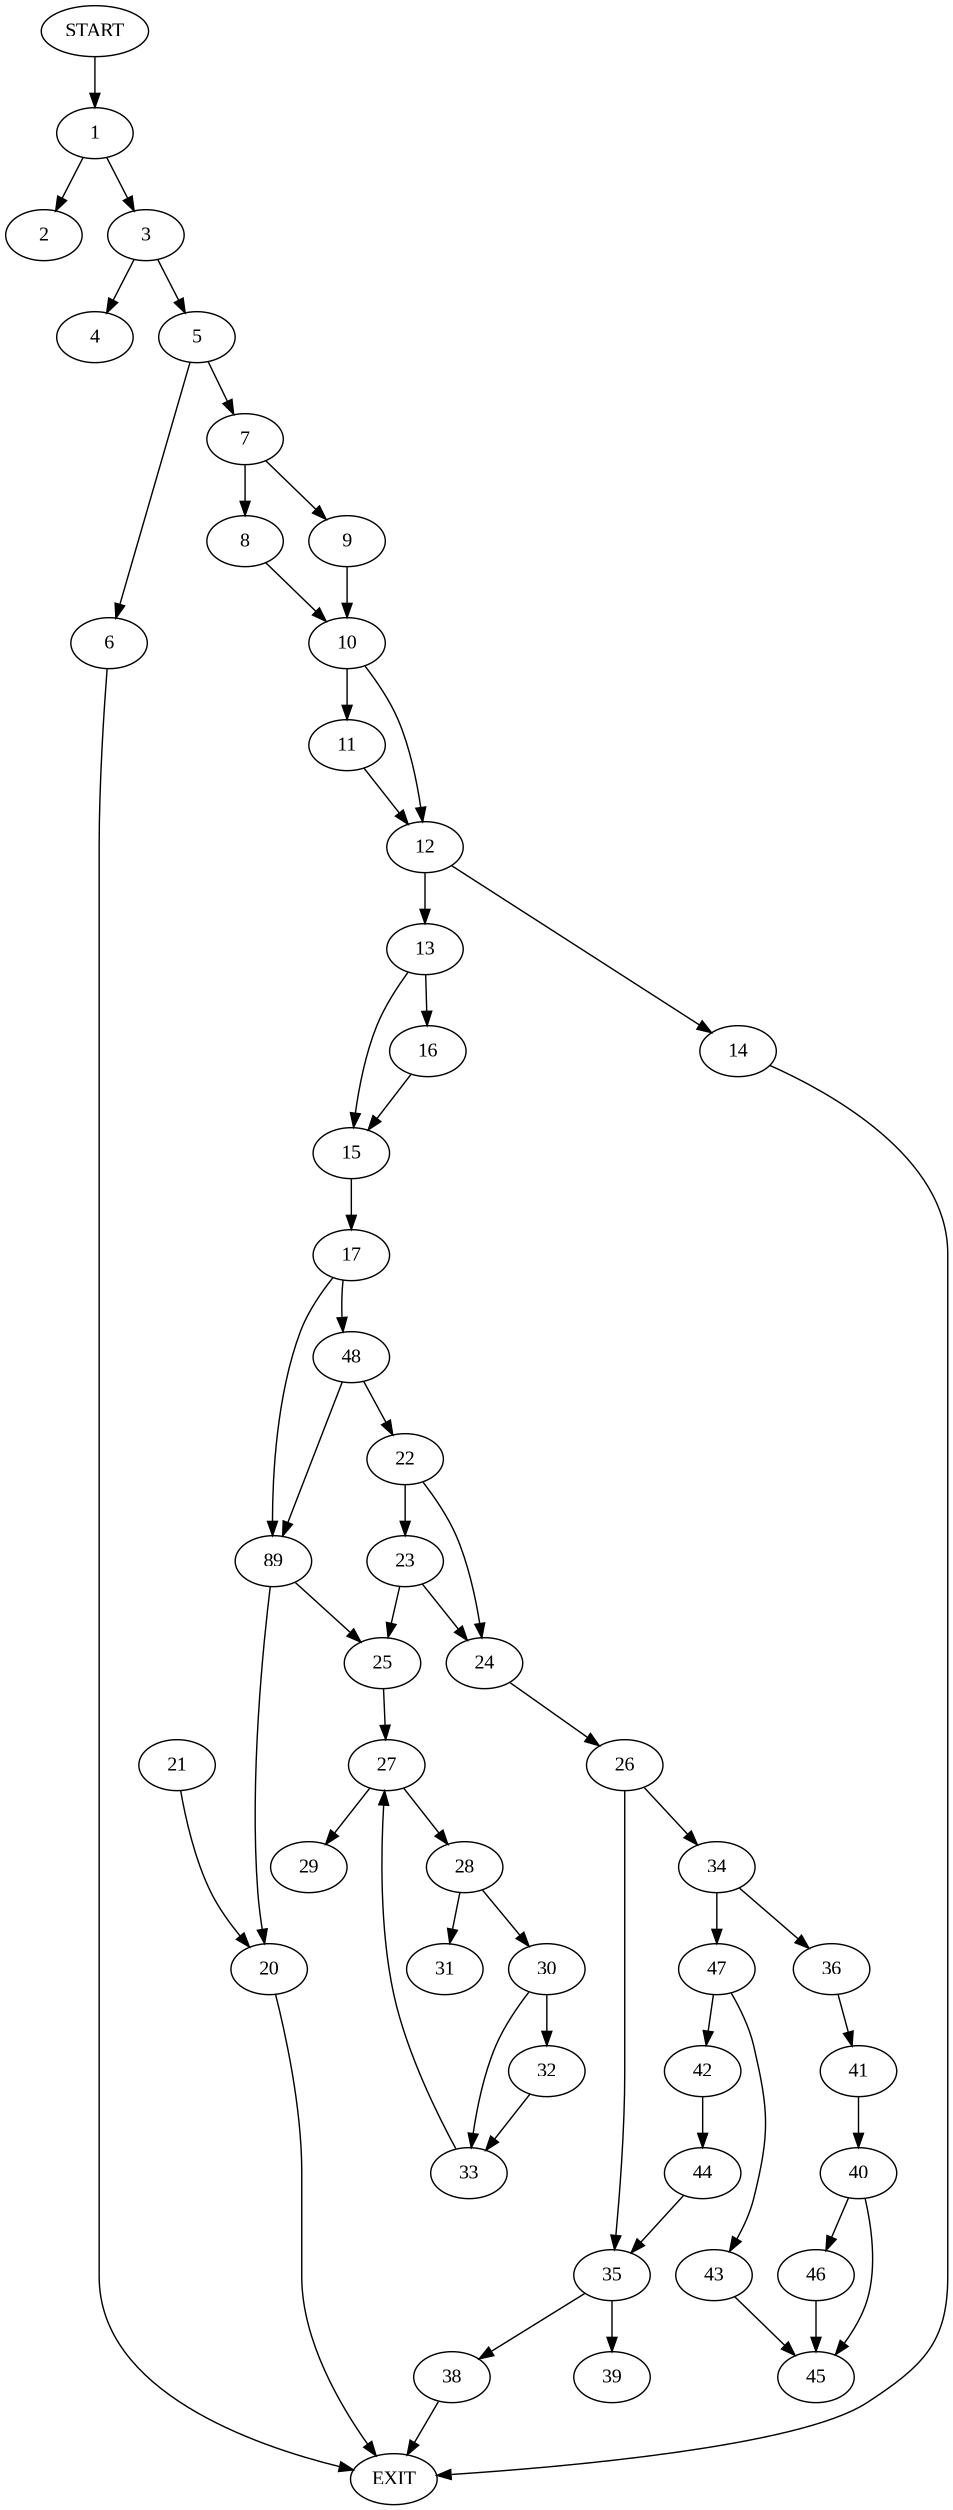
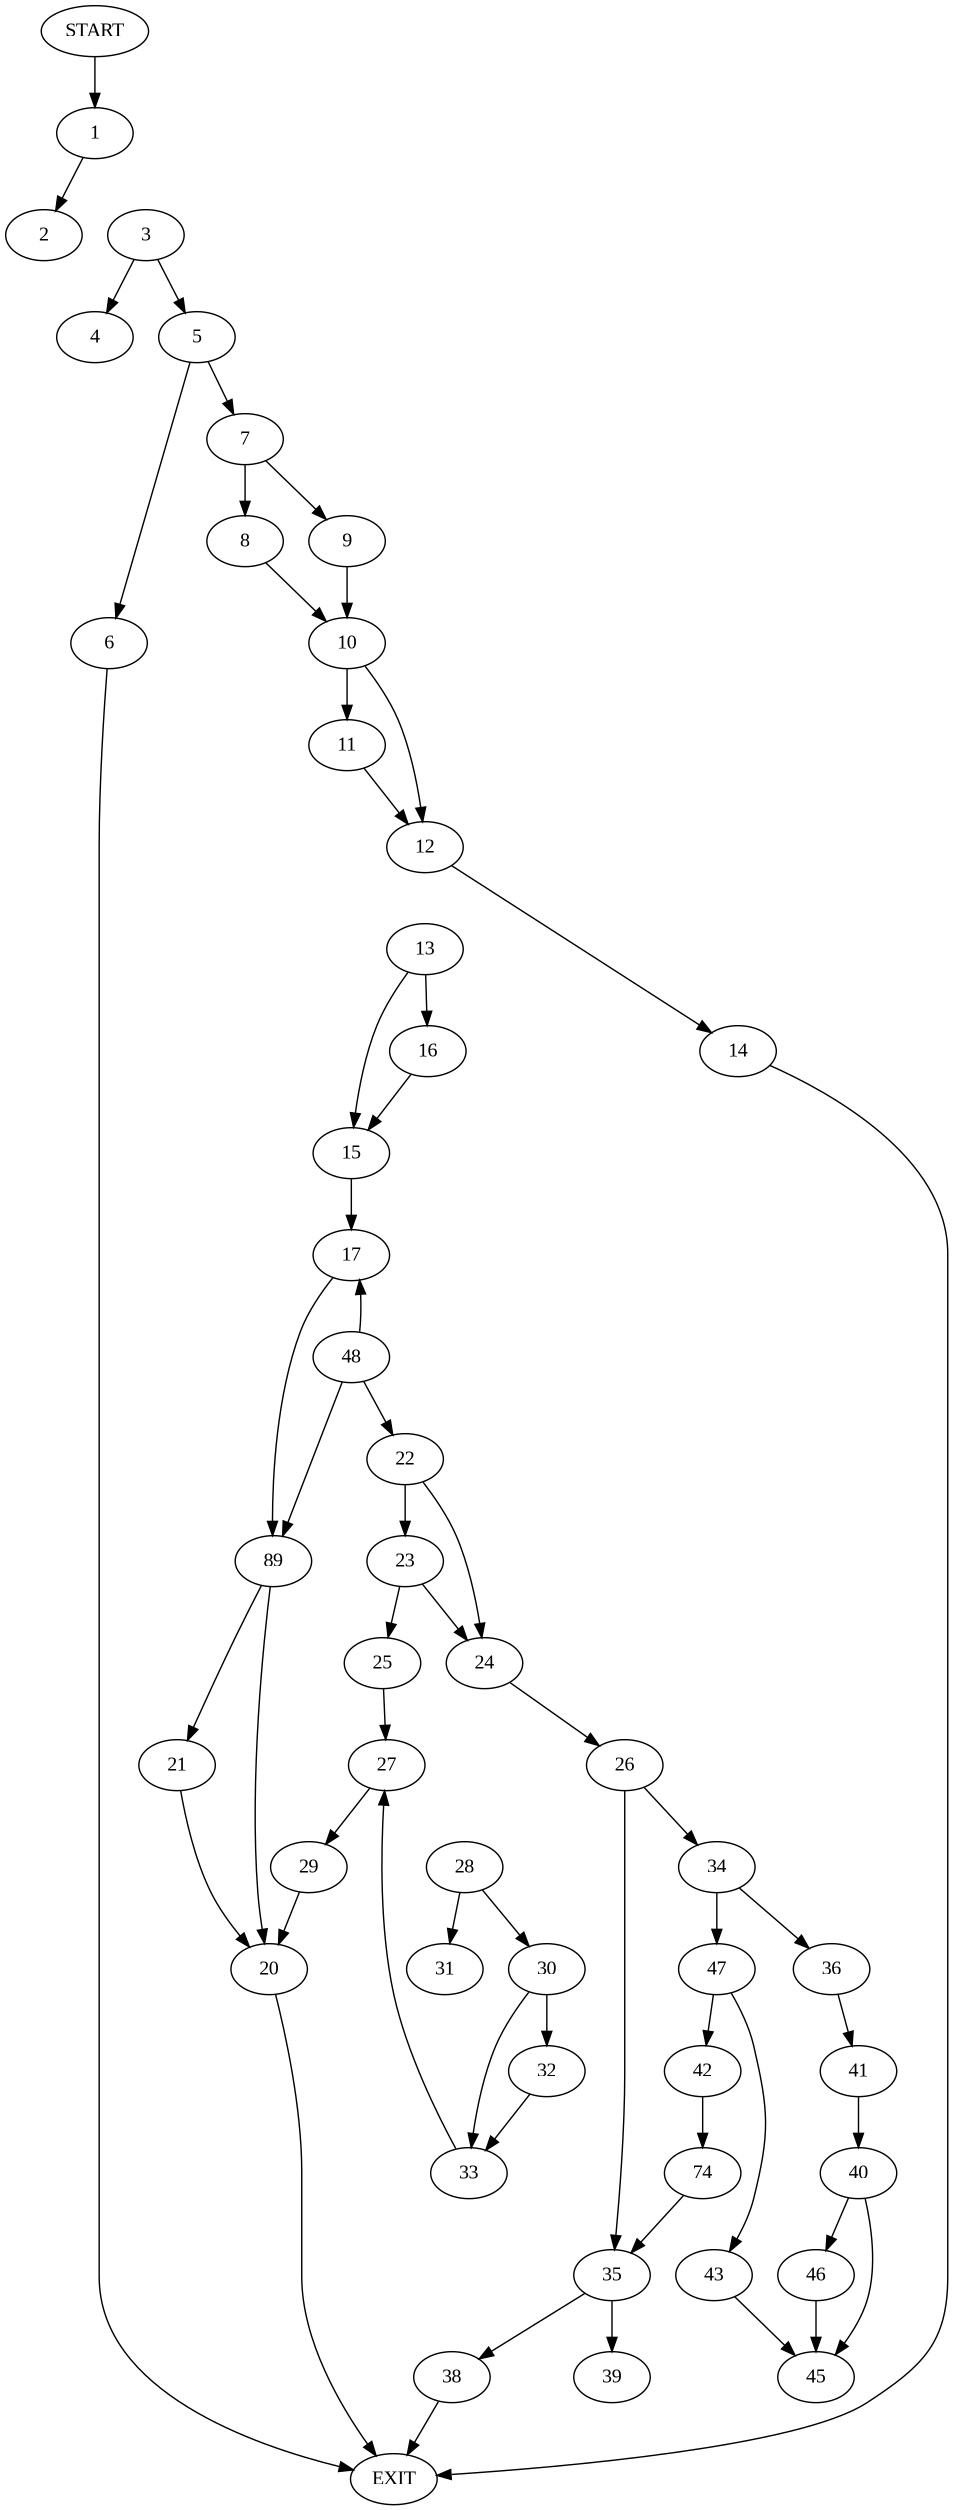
  digraph {
    fontname="Liberation Serif"
    node [fontname="Liberation Serif"]
    edge [fontname="Liberation Serif"]
    n1 [label=START]
    1
    2
    3
    n5 [label=EXIT]
    4
    5
    6
    7
    8
    9
    10
    11
    12
    13
    14
    15
    16
    17
    n20 [label=48]
    n21 [label=89]
    22
    20
    21
    23
    24
    25
    26
    27
    34
    35
    28
    29
    36
    n35 [label=47]
    38
    39
    30
    31
    32
    33
    41
    42
    43
    40
    45
    46
-   44
+   44 [label=74]
    n1 -> 1
    1 -> 2
-   1 -> 3
    3 -> 4
    3 -> 5
    5 -> 6
    5 -> 7
    6 -> n5
    7 -> 8
    7 -> 9
    8 -> 10
    9 -> 10
    10 -> 11
    10 -> 12
    11 -> 12
-   12 -> 13
    12 -> 14
    13 -> 15
    13 -> 16
    14 -> n5
    15 -> 17
    16 -> 15
-   17 -> n20
+   n20 -> 17
    17 -> n21
    n20 -> n21
    n20 -> 22
    n21 -> 20
-   n21 -> 25
+   n21 -> 21
    22 -> 23
    22 -> 24
    20 -> n5
    21 -> 20
    23 -> 24
    23 -> 25
    24 -> 26
    25 -> 27
    26 -> 34
    26 -> 35
-   27 -> 28
    27 -> 29
    34 -> 36
    34 -> n35
    35 -> 38
    35 -> 39
    28 -> 30
    28 -> 31
+   29 -> 20
    36 -> 41
    n35 -> 42
    n35 -> 43
    38 -> n5
    30 -> 32
    30 -> 33
    32 -> 33
    33 -> 27
    41 -> 40
    42 -> 44
    43 -> 45
    40 -> 45
    40 -> 46
    46 -> 45
    44 -> 35
  }
